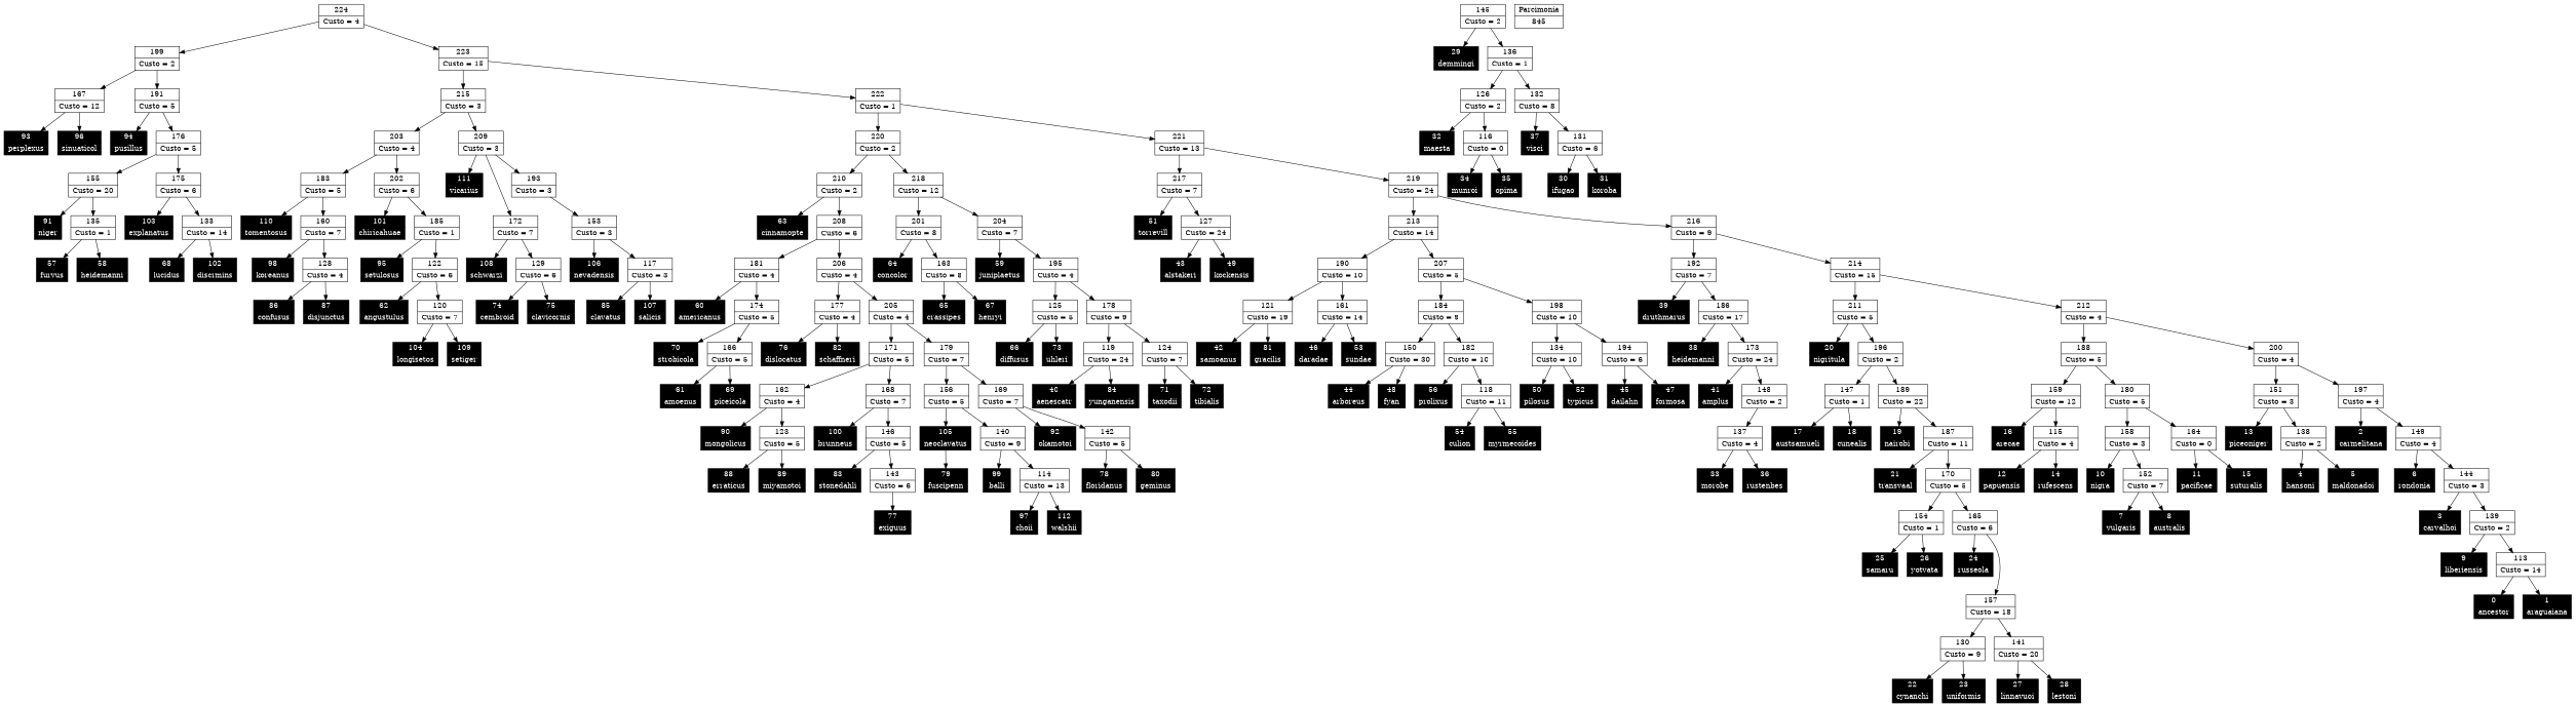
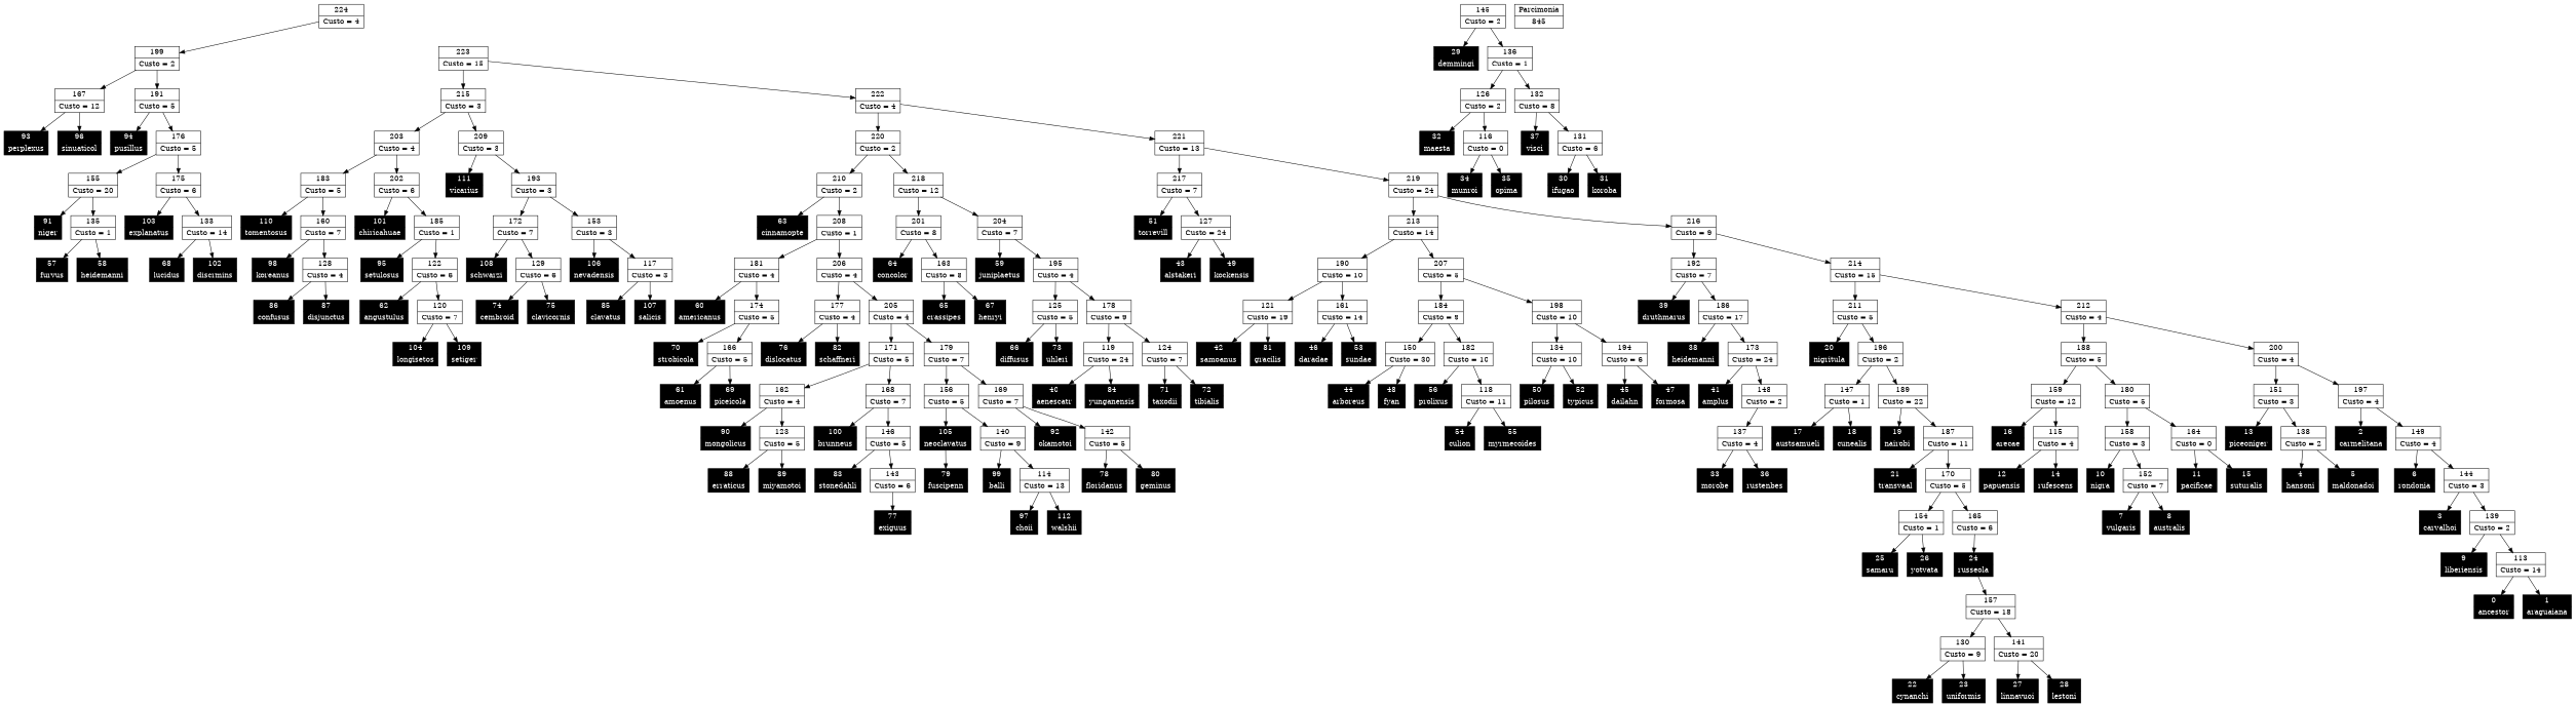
  digraph {
    node [shape=record]
    n1 [color=black fontcolor=white fontsize=14 height=0.5 label="{0 | ancestor}" style=filled]
    n2 [color=black fontcolor=white fontsize=14 height=0.5 label="{1 | araguaiana}" style=filled]
    n3 [color=black fontcolor=white fontsize=14 height=0.5 label="{2 | carmelitana}" style=filled]
    n4 [color=black fontcolor=white fontsize=14 height=0.5 label="{3 | carvalhoi}" style=filled]
    n5 [color=black fontcolor=white fontsize=14 height=0.5 label="{4 | hansoni}" style=filled]
    n6 [color=black fontcolor=white fontsize=14 height=0.5 label="{5 | maldonadoi}" style=filled]
    n7 [color=black fontcolor=white fontsize=14 height=0.5 label="{6 | rondonia}" style=filled]
    n8 [color=black fontcolor=white fontsize=14 height=0.5 label="{7 | vulgaris}" style=filled]
    n9 [color=black fontcolor=white fontsize=14 height=0.5 label="{8 | australis}" style=filled]
    n10 [color=black fontcolor=white fontsize=14 height=0.5 label="{9 | liberiensis}" style=filled]
    n11 [color=black fontcolor=white fontsize=14 height=0.5 label="{10 | nigra}" style=filled]
    n12 [color=black fontcolor=white fontsize=14 height=0.5 label="{11 | pacificae}" style=filled]
    n13 [color=black fontcolor=white fontsize=14 height=0.5 label="{12 | papuensis}" style=filled]
    n14 [color=black fontcolor=white fontsize=14 height=0.5 label="{13 | piceoniger}" style=filled]
    n15 [color=black fontcolor=white fontsize=14 height=0.5 label="{14 | rufescens}" style=filled]
    n16 [color=black fontcolor=white fontsize=14 height=0.5 label="{15 | suturalis}" style=filled]
    n17 [color=black fontcolor=white fontsize=14 height=0.5 label="{16 | arecae}" style=filled]
    n18 [color=black fontcolor=white fontsize=14 height=0.5 label="{17 | austsamueli}" style=filled]
    n19 [color=black fontcolor=white fontsize=14 height=0.5 label="{18 | cunealis}" style=filled]
    n20 [color=black fontcolor=white fontsize=14 height=0.5 label="{19 | nairobi}" style=filled]
    n21 [color=black fontcolor=white fontsize=14 height=0.5 label="{20 | nigritula}" style=filled]
    n22 [color=black fontcolor=white fontsize=14 height=0.5 label="{21 | transvaal}" style=filled]
    n23 [color=black fontcolor=white fontsize=14 height=0.5 label="{22 | cynanchi}" style=filled]
    n24 [color=black fontcolor=white fontsize=14 height=0.5 label="{23 | uniformis}" style=filled]
    n25 [color=black fontcolor=white fontsize=14 height=0.5 label="{24 | russeola}" style=filled]
    n26 [color=black fontcolor=white fontsize=14 height=0.5 label="{25 | samaru}" style=filled]
    n27 [color=black fontcolor=white fontsize=14 height=0.5 label="{26 | yotvata}" style=filled]
    n28 [color=black fontcolor=white fontsize=14 height=0.5 label="{27 | linnavuoi}" style=filled]
    n29 [color=black fontcolor=white fontsize=14 height=0.5 label="{28 | lestoni}" style=filled]
    n30 [color=black fontcolor=white fontsize=14 height=0.5 label="{29 | demmingi}" style=filled]
    n31 [color=black fontcolor=white fontsize=14 height=0.5 label="{30 | ifugao}" style=filled]
    n32 [color=black fontcolor=white fontsize=14 height=0.5 label="{31 | koroba}" style=filled]
    n33 [color=black fontcolor=white fontsize=14 height=0.5 label="{32 | maesta}" style=filled]
    n34 [color=black fontcolor=white fontsize=14 height=0.5 label="{33 | morobe}" style=filled]
    n35 [color=black fontcolor=white fontsize=14 height=0.5 label="{34 | munroi}" style=filled]
    n36 [color=black fontcolor=white fontsize=14 height=0.5 label="{35 | opima}" style=filled]
    n37 [color=black fontcolor=white fontsize=14 height=0.5 label="{36 | rustenbes}" style=filled]
    n38 [color=black fontcolor=white fontsize=14 height=0.5 label="{37 | visci}" style=filled]
    n39 [color=black fontcolor=white fontsize=14 height=0.5 label="{38 | heidemanni}" style=filled]
    n40 [color=black fontcolor=white fontsize=14 height=0.5 label="{39 | druthmarus}" style=filled]
    n41 [color=black fontcolor=white fontsize=14 height=0.5 label="{40 | aenescatr}" style=filled]
    n42 [color=black fontcolor=white fontsize=14 height=0.5 label="{41 | amplus}" style=filled]
    n43 [color=black fontcolor=white fontsize=14 height=0.5 label="{42 | samoanus}" style=filled]
    n44 [color=black fontcolor=white fontsize=14 height=0.5 label="{43 | alstakeri}" style=filled]
    n45 [color=black fontcolor=white fontsize=14 height=0.5 label="{44 | arboreus}" style=filled]
    n46 [color=black fontcolor=white fontsize=14 height=0.5 label="{45 | dailahn}" style=filled]
    n47 [color=black fontcolor=white fontsize=14 height=0.5 label="{46 | daradae}" style=filled]
    n48 [color=black fontcolor=white fontsize=14 height=0.5 label="{47 | formosa}" style=filled]
    n49 [color=black fontcolor=white fontsize=14 height=0.5 label="{48 | fyan}" style=filled]
    n50 [color=black fontcolor=white fontsize=14 height=0.5 label="{49 | kockensis}" style=filled]
    n51 [color=black fontcolor=white fontsize=14 height=0.5 label="{50 | pilosus}" style=filled]
    n52 [color=black fontcolor=white fontsize=14 height=0.5 label="{51 | torrevill}" style=filled]
    n53 [color=black fontcolor=white fontsize=14 height=0.5 label="{52 | typicus}" style=filled]
    n54 [color=black fontcolor=white fontsize=14 height=0.5 label="{53 | sundae}" style=filled]
    n55 [color=black fontcolor=white fontsize=14 height=0.5 label="{54 | culion}" style=filled]
    n56 [color=black fontcolor=white fontsize=14 height=0.5 label="{55 | myrmecoides}" style=filled]
    n57 [color=black fontcolor=white fontsize=14 height=0.5 label="{56 | prolixus}" style=filled]
    n58 [color=black fontcolor=white fontsize=14 height=0.5 label="{57 | furvus}" style=filled]
    n59 [color=black fontcolor=white fontsize=14 height=0.5 label="{58 | heidemanni}" style=filled]
    n60 [color=black fontcolor=white fontsize=14 height=0.5 label="{59 | juniplaetus}" style=filled]
    n61 [color=black fontcolor=white fontsize=14 height=0.5 label="{60 | americanus}" style=filled]
    n62 [color=black fontcolor=white fontsize=14 height=0.5 label="{61 | amoenus}" style=filled]
    n63 [color=black fontcolor=white fontsize=14 height=0.5 label="{62 | angustulus}" style=filled]
    n64 [color=black fontcolor=white fontsize=14 height=0.5 label="{63 | cinnamopte}" style=filled]
    n65 [color=black fontcolor=white fontsize=14 height=0.5 label="{64 | concolor}" style=filled]
    n66 [color=black fontcolor=white fontsize=14 height=0.5 label="{65 | crassipes}" style=filled]
    n67 [color=black fontcolor=white fontsize=14 height=0.5 label="{66 | diffusus}" style=filled]
    n68 [color=black fontcolor=white fontsize=14 height=0.5 label="{67 | henryi}" style=filled]
    n69 [color=black fontcolor=white fontsize=14 height=0.5 label="{68 | lucidus}" style=filled]
    n70 [color=black fontcolor=white fontsize=14 height=0.5 label="{69 | piceicola}" style=filled]
    n71 [color=black fontcolor=white fontsize=14 height=0.5 label="{70 | strobicola}" style=filled]
    n72 [color=black fontcolor=white fontsize=14 height=0.5 label="{71 | taxodii}" style=filled]
    n73 [color=black fontcolor=white fontsize=14 height=0.5 label="{72 | tibialis}" style=filled]
    n74 [color=black fontcolor=white fontsize=14 height=0.5 label="{73 | uhleri}" style=filled]
    n75 [color=black fontcolor=white fontsize=14 height=0.5 label="{74 | cembroid}" style=filled]
    n76 [color=black fontcolor=white fontsize=14 height=0.5 label="{75 | clavicornis}" style=filled]
    n77 [color=black fontcolor=white fontsize=14 height=0.5 label="{76 | dislocatus}" style=filled]
    n78 [color=black fontcolor=white fontsize=14 height=0.5 label="{77 | exiguus}" style=filled]
    n79 [color=black fontcolor=white fontsize=14 height=0.5 label="{78 | floridanus}" style=filled]
    n80 [color=black fontcolor=white fontsize=14 height=0.5 label="{79 | fuscipenn}" style=filled]
    n81 [color=black fontcolor=white fontsize=14 height=0.5 label="{80 | geminus}" style=filled]
    n82 [color=black fontcolor=white fontsize=14 height=0.5 label="{81 | gracilis}" style=filled]
    n83 [color=black fontcolor=white fontsize=14 height=0.5 label="{82 | schaffneri}" style=filled]
    n84 [color=black fontcolor=white fontsize=14 height=0.5 label="{83 | stonedahli}" style=filled]
    n85 [color=black fontcolor=white fontsize=14 height=0.5 label="{84 | yunganensis}" style=filled]
    n86 [color=black fontcolor=white fontsize=14 height=0.5 label="{85 | clavatus}" style=filled]
    n87 [color=black fontcolor=white fontsize=14 height=0.5 label="{86 | confusus}" style=filled]
    n88 [color=black fontcolor=white fontsize=14 height=0.5 label="{87 | disjunctus}" style=filled]
    n89 [color=black fontcolor=white fontsize=14 height=0.5 label="{88 | erraticus}" style=filled]
    n90 [color=black fontcolor=white fontsize=14 height=0.5 label="{89 | miyamotoi}" style=filled]
    n91 [color=black fontcolor=white fontsize=14 height=0.5 label="{90 | mongolicus}" style=filled]
    n92 [color=black fontcolor=white fontsize=14 height=0.5 label="{91 | niger}" style=filled]
    n93 [color=black fontcolor=white fontsize=14 height=0.5 label="{92 | okamotoi}" style=filled]
    n94 [color=black fontcolor=white fontsize=14 height=0.5 label="{93 | perplexus}" style=filled]
    n95 [color=black fontcolor=white fontsize=14 height=0.5 label="{94 | pusillus}" style=filled]
    n96 [color=black fontcolor=white fontsize=14 height=0.5 label="{95 | setulosus}" style=filled]
    n97 [color=black fontcolor=white fontsize=14 height=0.5 label="{96 | sinuaticol}" style=filled]
    n98 [color=black fontcolor=white fontsize=14 height=0.5 label="{97 | choii}" style=filled]
    n99 [color=black fontcolor=white fontsize=14 height=0.5 label="{98 | koreanus}" style=filled]
    n100 [color=black fontcolor=white fontsize=14 height=0.5 label="{99 | balli}" style=filled]
    n101 [color=black fontcolor=white fontsize=14 height=0.5 label="{100 | brunneus}" style=filled]
    n102 [color=black fontcolor=white fontsize=14 height=0.5 label="{101 | chiricahuae}" style=filled]
    n103 [color=black fontcolor=white fontsize=14 height=0.5 label="{102 | discrmins}" style=filled]
    n104 [color=black fontcolor=white fontsize=14 height=0.5 label="{103 | explanatus}" style=filled]
    n105 [color=black fontcolor=white fontsize=14 height=0.5 label="{104 | longisetos}" style=filled]
    n106 [color=black fontcolor=white fontsize=14 height=0.5 label="{105 | neoclavatus}" style=filled]
    n107 [color=black fontcolor=white fontsize=14 height=0.5 label="{106 | nevadensis}" style=filled]
    n108 [color=black fontcolor=white fontsize=14 height=0.5 label="{107 | salicis}" style=filled]
    n109 [color=black fontcolor=white fontsize=14 height=0.5 label="{108 | schwarzi}" style=filled]
    n110 [color=black fontcolor=white fontsize=14 height=0.5 label="{109 | setiger}" style=filled]
    n111 [color=black fontcolor=white fontsize=14 height=0.5 label="{110 | tomentosus}" style=filled]
    n112 [color=black fontcolor=white fontsize=14 height=0.5 label="{111 | vicarius}" style=filled]
    n113 [color=black fontcolor=white fontsize=14 height=0.5 label="{112 | walshii}" style=filled]
    n114 [label="{113|Custo = 14}"]
    n115 [label="{114|Custo = 13}"]
    n116 [label="{115|Custo = 4}"]
    n117 [label="{116|Custo = 0}"]
    n118 [label="{117|Custo = 3}"]
    n119 [label="{118|Custo = 11}"]
    n120 [label="{119|Custo = 24}"]
    n121 [label="{120|Custo = 7}"]
    n122 [label="{121|Custo = 19}"]
    n123 [label="{122|Custo = 6}"]
    n124 [label="{123|Custo = 5}"]
    n125 [label="{124|Custo = 7}"]
    n126 [label="{125|Custo = 5}"]
    n127 [label="{126|Custo = 2}"]
    n128 [label="{127|Custo = 24}"]
    n129 [label="{128|Custo = 4}"]
    n130 [label="{129|Custo = 6}"]
    n131 [label="{130|Custo = 9}"]
    n132 [label="{131|Custo = 6}"]
    n133 [label="{132|Custo = 8}"]
    n134 [label="{133|Custo = 14}"]
    n135 [label="{134|Custo = 10}"]
    n136 [label="{135|Custo = 1}"]
    n137 [label="{136|Custo = 1}"]
    n138 [label="{137|Custo = 4}"]
    n139 [label="{138|Custo = 2}"]
    n140 [label="{139|Custo = 2}"]
    n141 [label="{140|Custo = 9}"]
    n142 [label="{141|Custo = 20}"]
    n143 [label="{142|Custo = 5}"]
    n144 [label="{143|Custo = 6}"]
    n145 [label="{144|Custo = 3}"]
    n146 [label="{145|Custo = 2}"]
    n147 [label="{146|Custo = 5}"]
    n148 [label="{147|Custo = 1}"]
    n149 [label="{148|Custo = 2}"]
    n150 [label="{149|Custo = 4}"]
    n151 [label="{150|Custo = 30}"]
    n152 [label="{151|Custo = 3}"]
    n153 [label="{152|Custo = 7}"]
    n154 [label="{153|Custo = 3}"]
    n155 [label="{154|Custo = 1}"]
    n156 [label="{155|Custo = 20}"]
    n157 [label="{156|Custo = 5}"]
    n158 [label="{157|Custo = 18}"]
    n159 [label="{158|Custo = 3}"]
    n160 [label="{159|Custo = 12}"]
    n161 [label="{160|Custo = 7}"]
    n162 [label="{161|Custo = 14}"]
    n163 [label="{162|Custo = 4}"]
    n164 [label="{163|Custo = 8}"]
    n165 [label="{164|Custo = 0}"]
    n166 [label="{165|Custo = 6}"]
    n167 [label="{166|Custo = 5}"]
    n168 [label="{167|Custo = 12}"]
    n169 [label="{168|Custo = 7}"]
    n170 [label="{169|Custo = 7}"]
    n171 [label="{170|Custo = 5}"]
    n172 [label="{171|Custo = 5}"]
    n173 [label="{172|Custo = 7}"]
    n174 [label="{173|Custo = 24}"]
    n175 [label="{174|Custo = 5}"]
    n176 [label="{175|Custo = 6}"]
    n177 [label="{176|Custo = 5}"]
    n178 [label="{177|Custo = 4}"]
    n179 [label="{178|Custo = 9}"]
    n180 [label="{179|Custo = 7}"]
    n181 [label="{180|Custo = 5}"]
    n182 [label="{181|Custo = 4}"]
    n183 [label="{182|Custo = 10}"]
    n184 [label="{183|Custo = 5}"]
    n185 [label="{184|Custo = 9}"]
    n186 [label="{185|Custo = 1}"]
    n187 [label="{186|Custo = 17}"]
    n188 [label="{187|Custo = 11}"]
    n189 [label="{188|Custo = 5}"]
    n190 [label="{189|Custo = 22}"]
    n191 [label="{190|Custo = 10}"]
    n192 [label="{191|Custo = 5}"]
    n193 [label="{192|Custo = 7}"]
    n194 [label="{193|Custo = 3}"]
    n195 [label="{194|Custo = 6}"]
    n196 [label="{195|Custo = 4}"]
    n197 [label="{196|Custo = 2}"]
    n198 [label="{197|Custo = 4}"]
    n199 [label="{198|Custo = 10}"]
    n200 [label="{199|Custo = 2}"]
    n201 [label="{200|Custo = 4}"]
    n202 [label="{201|Custo = 8}"]
    n203 [label="{202|Custo = 6}"]
    n204 [label="{203|Custo = 4}"]
    n205 [label="{204|Custo = 7}"]
    n206 [label="{205|Custo = 4}"]
    n207 [label="{206|Custo = 4}"]
    n208 [label="{207|Custo = 5}"]
-   n209 [label="{208|Custo = 6}"]
+   n209 [label="{208|Custo = 1}"]
    n210 [label="{209|Custo = 3}"]
    n211 [label="{210|Custo = 2}"]
    n212 [label="{211|Custo = 5}"]
    n213 [label="{212|Custo = 4}"]
    n214 [label="{213|Custo = 14}"]
    n215 [label="{214|Custo = 15}"]
    n216 [label="{215|Custo = 3}"]
    n217 [label="{216|Custo = 9}"]
    n218 [label="{217|Custo = 7}"]
    n219 [label="{218|Custo = 12}"]
    n220 [label="{219|Custo = 24}"]
    n221 [label="{220|Custo = 2}"]
    n222 [label="{221|Custo = 13}"]
-   n223 [label="{222|Custo = 1}"]
+   n223 [label="{222|Custo = 4}"]
    n224 [label="{223|Custo = 15}"]
    n225 [label="{224|Custo = 4}"]
    n226 [label="{Parcimonia|845}"]
    n106 -> n80
    n114 -> n1
    n114 -> n2
    n115 -> n98
    n115 -> n113
    n116 -> n13
    n116 -> n15
    n117 -> n35
    n117 -> n36
    n118 -> n86
    n118 -> n108
    n119 -> n55
    n119 -> n56
    n120 -> n41
    n120 -> n85
    n121 -> n105
    n121 -> n110
    n122 -> n43
    n122 -> n82
    n123 -> n63
    n123 -> n121
    n124 -> n89
    n124 -> n90
    n125 -> n72
    n125 -> n73
    n126 -> n67
    n126 -> n74
    n127 -> n33
    n127 -> n117
    n128 -> n44
    n128 -> n50
    n129 -> n87
    n129 -> n88
    n130 -> n75
    n130 -> n76
    n131 -> n23
    n131 -> n24
    n132 -> n31
    n132 -> n32
    n133 -> n38
    n133 -> n132
    n134 -> n69
    n134 -> n103
    n135 -> n51
    n135 -> n53
    n136 -> n58
    n136 -> n59
    n137 -> n127
    n137 -> n133
    n138 -> n34
    n138 -> n37
    n139 -> n5
    n139 -> n6
    n140 -> n10
    n140 -> n114
    n141 -> n100
    n141 -> n115
    n142 -> n28
    n142 -> n29
    n143 -> n79
    n143 -> n81
    n144 -> n78
    n145 -> n4
    n145 -> n140
    n146 -> n30
    n146 -> n137
    n147 -> n84
    n147 -> n144
    n148 -> n18
    n148 -> n19
    n149 -> n138
    n150 -> n7
    n150 -> n145
    n151 -> n45
    n151 -> n49
    n152 -> n14
    n152 -> n139
    n153 -> n8
    n153 -> n9
    n154 -> n107
    n154 -> n118
    n155 -> n26
    n155 -> n27
    n156 -> n92
    n156 -> n136
    n157 -> n106
    n157 -> n141
    n158 -> n131
    n158 -> n142
    n159 -> n11
    n159 -> n153
    n160 -> n17
    n160 -> n116
    n161 -> n99
    n161 -> n129
    n162 -> n47
    n162 -> n54
    n163 -> n91
    n163 -> n124
    n164 -> n66
    n164 -> n68
    n165 -> n12
    n165 -> n16
    n166 -> n25
-   n166 -> n158
+   n25 -> n158
    n167 -> n62
    n167 -> n70
    n168 -> n94
    n168 -> n97
    n169 -> n101
    n169 -> n147
    n170 -> n93
    n170 -> n143
    n171 -> n155
    n171 -> n166
    n172 -> n163
    n172 -> n169
    n173 -> n109
    n173 -> n130
    n174 -> n42
    n174 -> n149
    n175 -> n71
    n175 -> n167
    n176 -> n104
    n176 -> n134
    n177 -> n156
    n177 -> n176
    n178 -> n77
    n178 -> n83
    n179 -> n120
    n179 -> n125
    n180 -> n157
    n180 -> n170
    n181 -> n159
    n181 -> n165
    n182 -> n61
    n182 -> n175
    n183 -> n57
    n183 -> n119
    n184 -> n111
    n184 -> n161
    n185 -> n151
    n185 -> n183
    n186 -> n96
    n186 -> n123
    n187 -> n39
    n187 -> n174
    n188 -> n22
    n188 -> n171
    n189 -> n160
    n189 -> n181
    n190 -> n20
    n190 -> n188
    n191 -> n122
    n191 -> n162
    n192 -> n95
    n192 -> n177
    n193 -> n40
    n193 -> n187
    n194 -> n154
-   n210 -> n173
+   n194 -> n173
    n195 -> n46
    n195 -> n48
    n196 -> n126
    n196 -> n179
    n197 -> n148
    n197 -> n190
    n198 -> n3
    n198 -> n150
    n199 -> n135
    n199 -> n195
    n200 -> n168
    n200 -> n192
    n201 -> n152
    n201 -> n198
    n202 -> n65
    n202 -> n164
    n203 -> n102
    n203 -> n186
    n204 -> n184
    n204 -> n203
    n205 -> n60
    n205 -> n196
    n206 -> n172
    n206 -> n180
    n207 -> n178
    n207 -> n206
    n208 -> n185
    n208 -> n199
    n209 -> n182
    n209 -> n207
    n210 -> n112
    n210 -> n194
    n211 -> n64
    n211 -> n209
    n212 -> n21
    n212 -> n197
    n213 -> n189
    n213 -> n201
    n214 -> n191
    n214 -> n208
    n215 -> n212
    n215 -> n213
    n216 -> n204
    n216 -> n210
    n217 -> n193
    n217 -> n215
    n218 -> n52
    n218 -> n128
    n219 -> n202
    n219 -> n205
    n220 -> n214
    n220 -> n217
    n221 -> n211
    n221 -> n219
    n222 -> n218
    n222 -> n220
    n223 -> n221
    n223 -> n222
    n224 -> n216
    n224 -> n223
    n225 -> n200
-   n225 -> n224
  }
